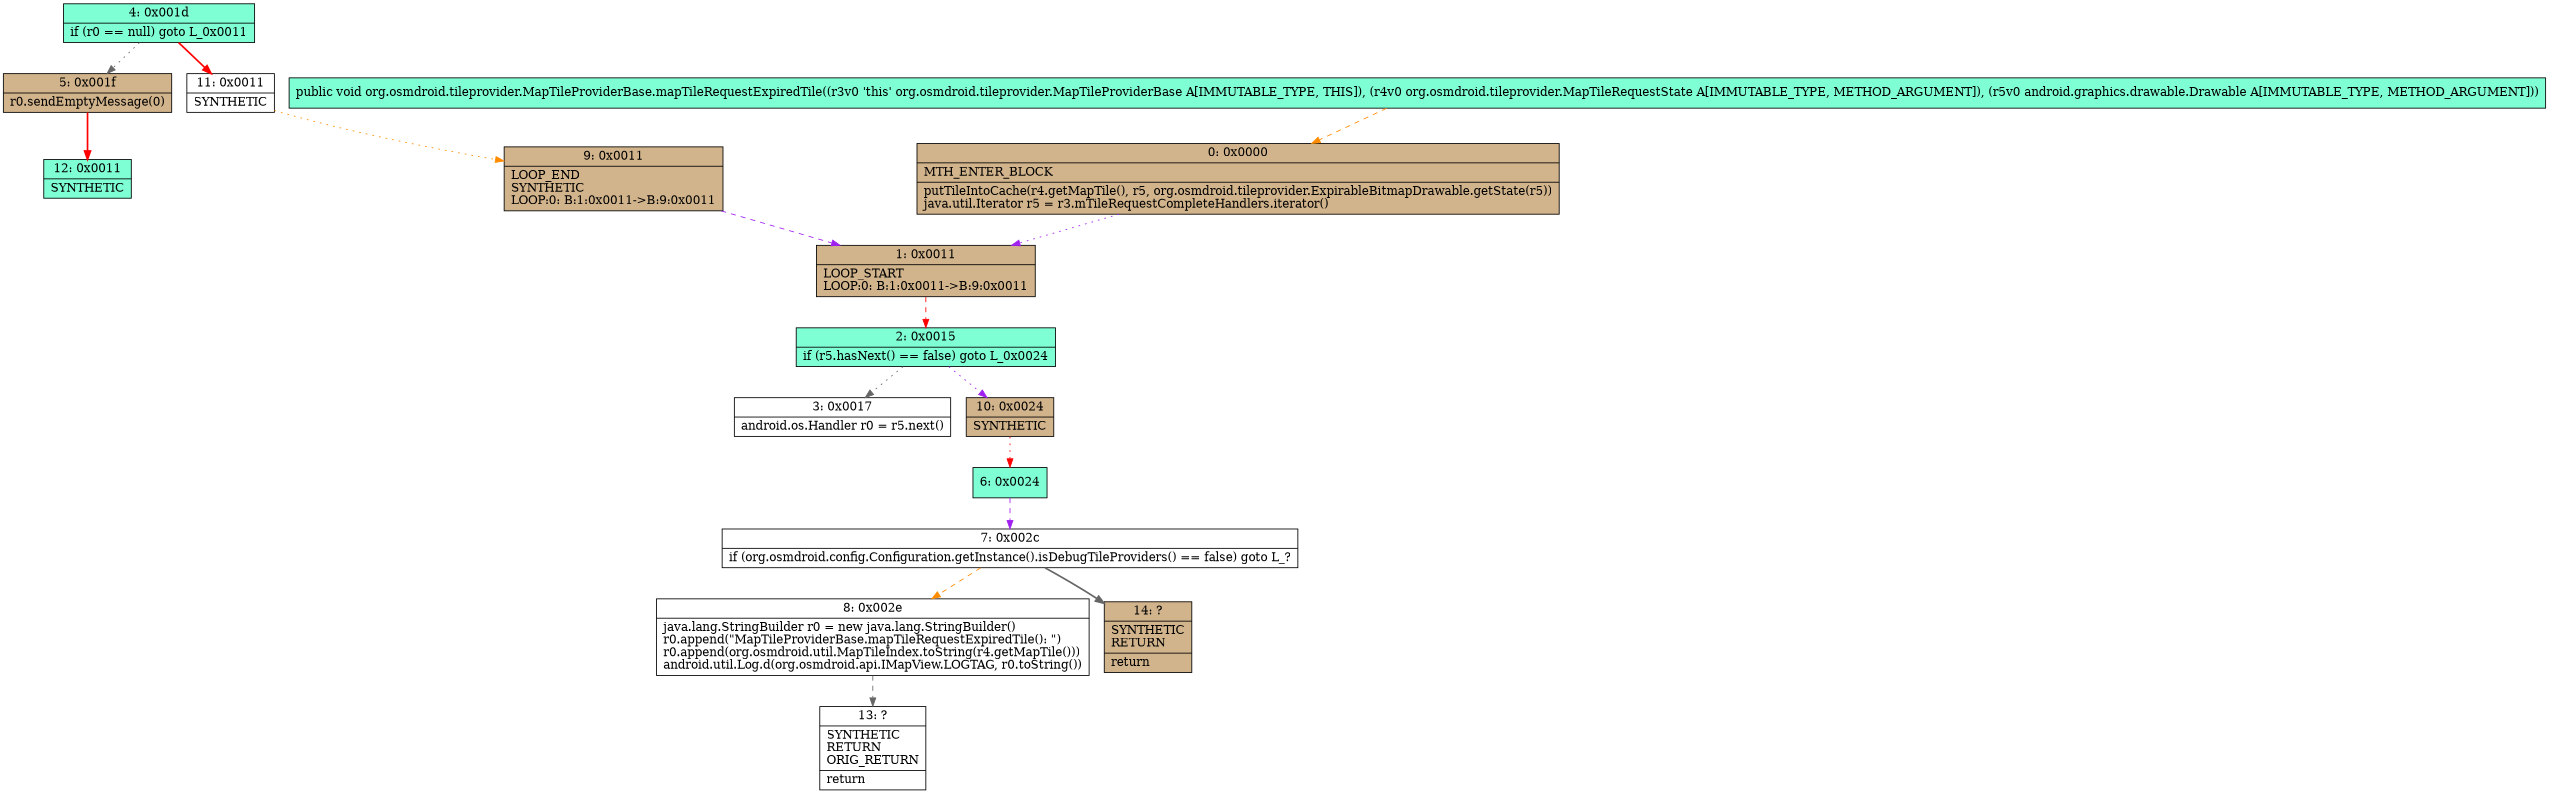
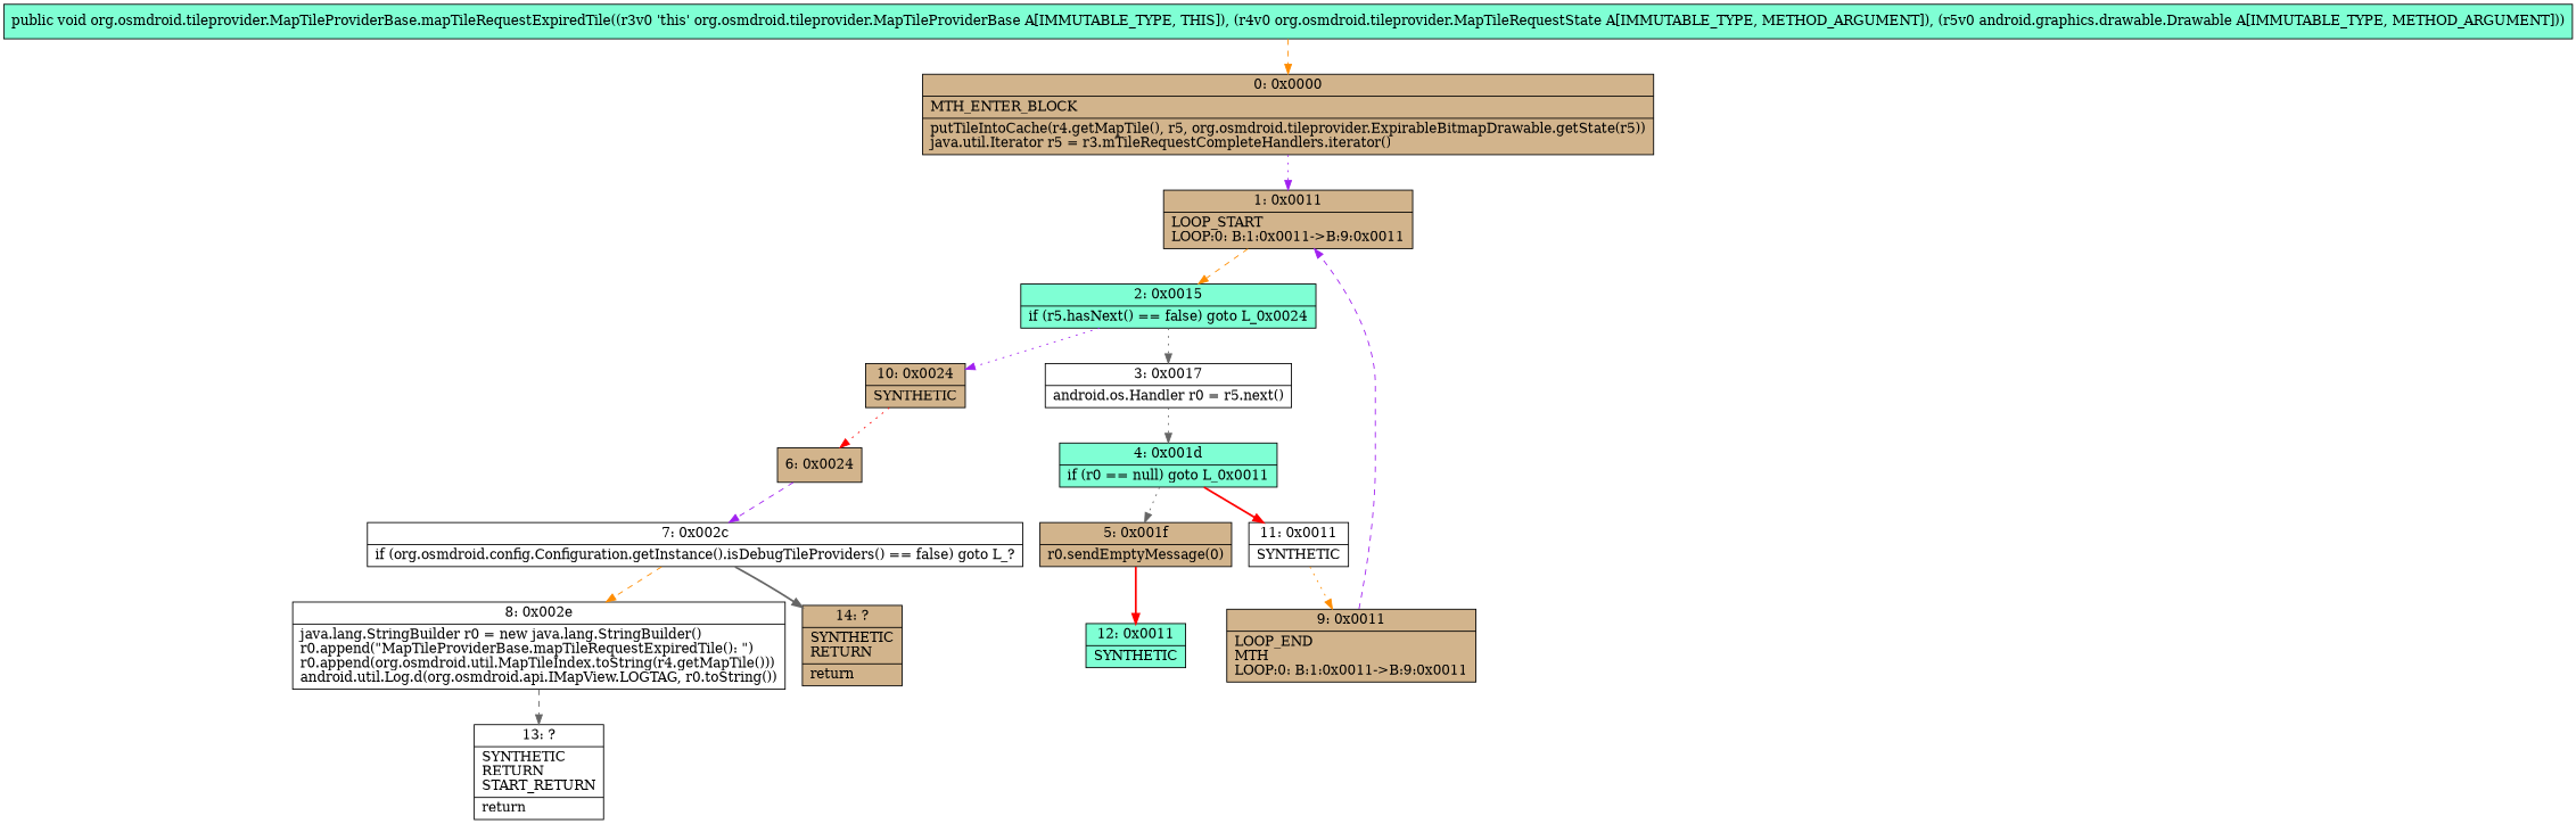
  digraph {
    node [fillcolor=tan shape=record style=filled]
    edge [color=gray40 style=dotted]
    n1 [label="{0\:\ 0x0000|MTH_ENTER_BLOCK\l|putTileIntoCache(r4.getMapTile(), r5, org.osmdroid.tileprovider.ExpirableBitmapDrawable.getState(r5))\ljava.util.Iterator r5 = r3.mTileRequestCompleteHandlers.iterator()\l}"]
    n2 [label="{1\:\ 0x0011|LOOP_START\lLOOP:0: B:1:0x0011\-\>B:9:0x0011\l}"]
    n3 [fillcolor=aquamarine label="{2\:\ 0x0015|if (r5.hasNext() == false) goto L_0x0024\l}"]
    n4 [fillcolor=white label="{3\:\ 0x0017|android.os.Handler r0 = r5.next()\l}"]
    n5 [label="{10\:\ 0x0024|SYNTHETIC\l}"]
    n6 [fillcolor=aquamarine label="{4\:\ 0x001d|if (r0 == null) goto L_0x0011\l}"]
-   n7 [fillcolor=aquamarine label="{6\:\ 0x0024}"]
+   n7 [label="{6\:\ 0x0024}"]
    n8 [label="{5\:\ 0x001f|r0.sendEmptyMessage(0)\l}"]
    n9 [fillcolor=white label="{11\:\ 0x0011|SYNTHETIC\l}"]
    n10 [fillcolor=aquamarine label="{12\:\ 0x0011|SYNTHETIC\l}"]
-   n11 [label="{9\:\ 0x0011|LOOP_END\lSYNTHETIC\lLOOP:0: B:1:0x0011\-\>B:9:0x0011\l}"]
+   n11 [label="{9\:\ 0x0011|LOOP_END\lMTH\lLOOP:0: B:1:0x0011\-\>B:9:0x0011\l}"]
    n12 [fillcolor=white label="{7\:\ 0x002c|if (org.osmdroid.config.Configuration.getInstance().isDebugTileProviders() == false) goto L_?\l}"]
    n13 [fillcolor=white label="{8\:\ 0x002e|java.lang.StringBuilder r0 = new java.lang.StringBuilder()\lr0.append(\"MapTileProviderBase.mapTileRequestExpiredTile(): \")\lr0.append(org.osmdroid.util.MapTileIndex.toString(r4.getMapTile()))\landroid.util.Log.d(org.osmdroid.api.IMapView.LOGTAG, r0.toString())\l}"]
    n14 [label="{14\:\ ?|SYNTHETIC\lRETURN\l|return\l}"]
-   n15 [fillcolor=white label="{13\:\ ?|SYNTHETIC\lRETURN\lORIG_RETURN\l|return\l}"]
+   n15 [fillcolor=white label="{13\:\ ?|SYNTHETIC\lRETURN\lSTART_RETURN\l|return\l}"]
    n16 [fillcolor=aquamarine label="{public void org.osmdroid.tileprovider.MapTileProviderBase.mapTileRequestExpiredTile((r3v0 'this' org.osmdroid.tileprovider.MapTileProviderBase A[IMMUTABLE_TYPE, THIS]), (r4v0 org.osmdroid.tileprovider.MapTileRequestState A[IMMUTABLE_TYPE, METHOD_ARGUMENT]), (r5v0 android.graphics.drawable.Drawable A[IMMUTABLE_TYPE, METHOD_ARGUMENT])) }"]
    n1 -> n2 [color=purple]
-   n2 -> n3 [color=red style=dashed]
+   n2 -> n3 [color=darkorange style=dashed]
    n3 -> n4
    n3 -> n5 [color=purple]
+   n4 -> n6
    n5 -> n7 [color=red]
    n6 -> n8
    n6 -> n9 [color=red style=bold]
    n7 -> n12 [color=purple style=dashed]
    n8 -> n10 [color=red style=bold]
    n9 -> n11 [color=darkorange]
    n11 -> n2 [color=purple style=dashed]
    n12 -> n13 [color=darkorange style=dashed]
    n12 -> n14 [style=bold]
    n13 -> n15 [style=dashed]
    n16 -> n1 [color=darkorange style=dashed]
  }
